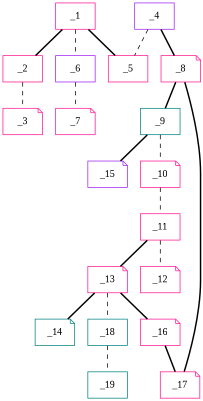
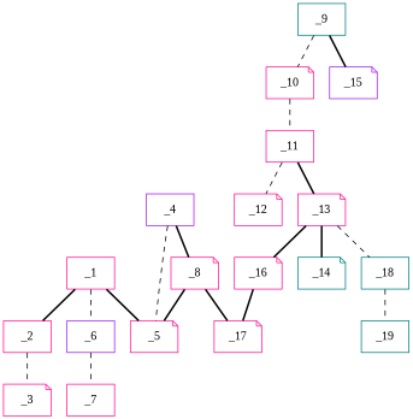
  graph {
    fontname="Liberation Serif"
    node [charge=0 chem=1 color=deeppink fontname="Liberation Serif" shape=note symbol="C  " x=6.897 y=0.7352]
    edge [fontname="Liberation Serif" style=bold valence=1]
    _1 [shape=box x=3.5823 y=-1.6012]
    _2 [shape=box x=4.0823 y=-2.4672]
-   _5 [chem=2 shape=box symbol="O  " x=4.2514 y=-0.8581]
+   _5 [chem=2 symbol="O  " x=4.2514 y=-0.8581]
    _6 [color=purple shape=box x=2.5878 y=-1.4967]
    _3 [x=5.0605 y=-2.2593]
-   _7 [chem=2 symbol="O  " x=2 y=-2.3057]
+   _7 [chem=2 shape=box symbol="O  " x=2 y=-2.3057]
    _4 [color=purple shape=box x=5.165 y=-1.2648]
    _8 [chem=4 symbol="N  " x=6.031 y=-0.7648]
    _9 [color=teal shape=box y=-1.2648]
    _17 [chem=2 symbol="O  " x=5.165]
    _10 [chem=4 symbol="N  " x=7.7631 y=-0.7648]
    _15 [chem=2 color=purple symbol="O  " y=-2.2648]
    _16 [x=6.031 y=0.2352]
    _11 [shape=box x=7.7631 y=0.2352]
    _12 [chem=2 symbol="O  " x=8.6291]
    _13
    _14 [color=teal x=6.397 y=1.6012]
    _18 [chem=2 color=teal shape=box symbol="O  " x=7.397 y=1.6012]
    _19 [color=teal shape=box x=6.8971 y=2.4672]
    _1 -- _2
    _1 -- _5
    _1 -- _6 [style=dashed]
    _2 -- _3 [style=dashed valence=2]
    _6 -- _7 [style=dashed]
    _4 -- _5 [style=dashed]
    _4 -- _8
-   _8 -- _9
+   _8 -- _5
    _8 -- _17
    _9 -- _10 [style=dashed]
    _9 -- _15 [valence=2]
    _10 -- _11 [style=dashed]
    _16 -- _17
    _11 -- _12 [style=dashed valence=2]
    _11 -- _13
    _13 -- _16
    _13 -- _14
    _13 -- _18 [style=dashed]
    _18 -- _19 [style=dashed]
  }
